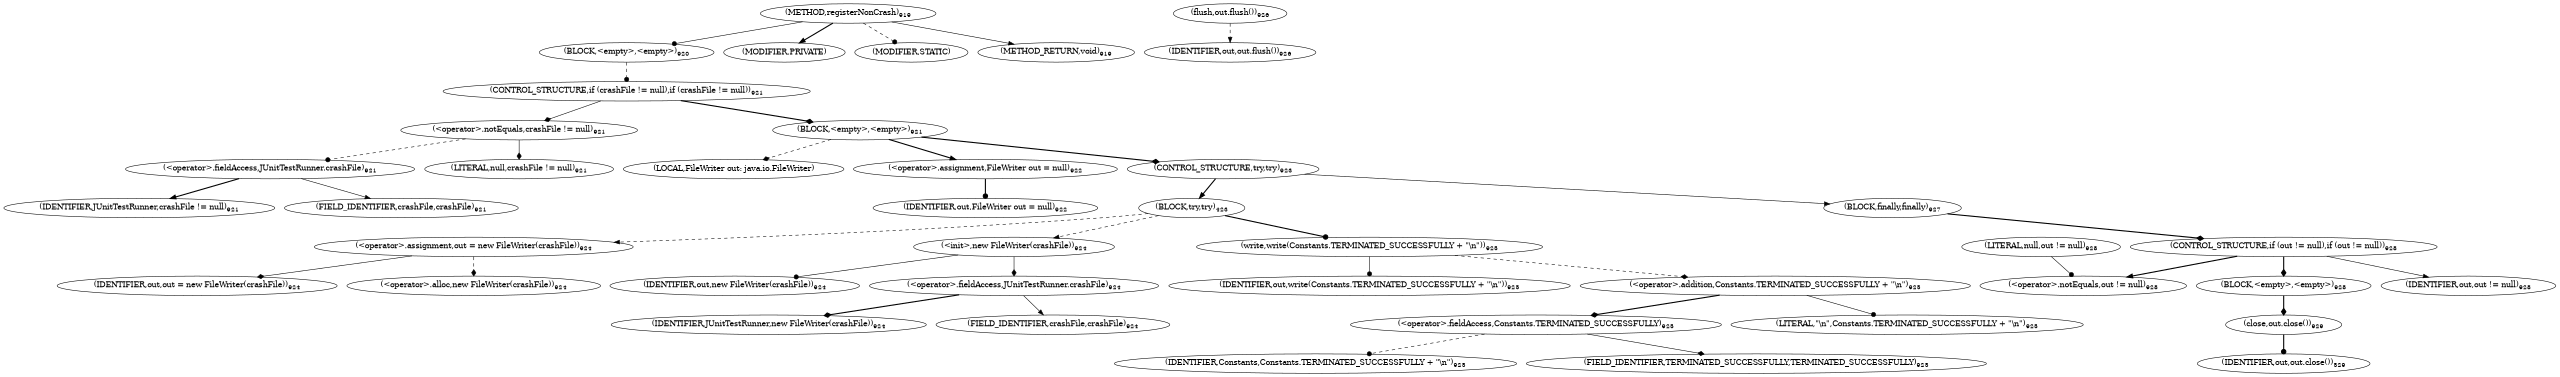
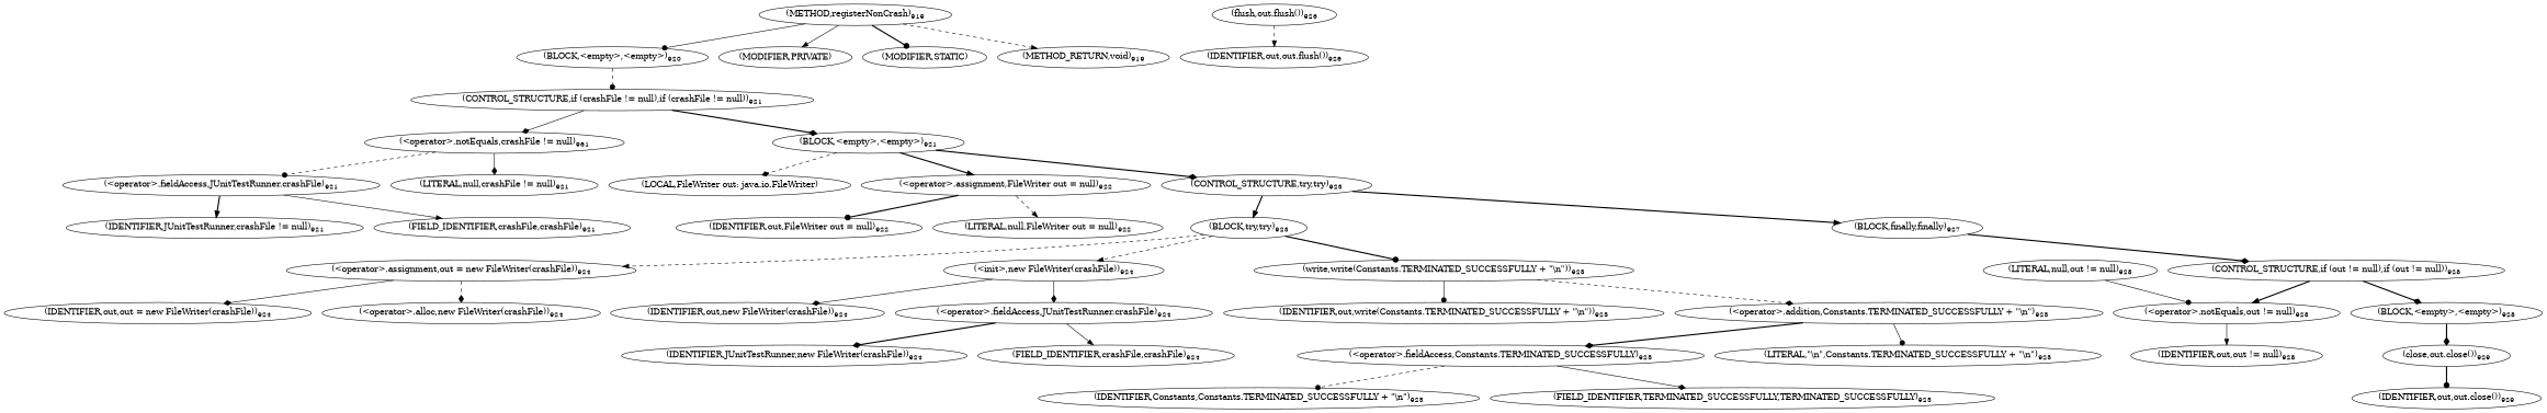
  digraph {
    edge [arrowhead=diamond style=bold]
    n1 [label=<(METHOD,registerNonCrash)<SUB>919</SUB>>]
    n2 [label=<(BLOCK,&lt;empty&gt;,&lt;empty&gt;)<SUB>920</SUB>>]
    n3 [label=<(MODIFIER,PRIVATE)>]
    n4 [label=<(MODIFIER,STATIC)>]
    n5 [label=<(METHOD_RETURN,void)<SUB>919</SUB>>]
    n6 [label=<(CONTROL_STRUCTURE,if (crashFile != null),if (crashFile != null))<SUB>921</SUB>>]
-   n7 [label=<(&lt;operator&gt;.notEquals,crashFile != null)<SUB>921</SUB>>]
+   n7 [label=<(&lt;operator&gt;.notEquals,crashFile != null)<SUB>961</SUB>>]
    n8 [label=<(BLOCK,&lt;empty&gt;,&lt;empty&gt;)<SUB>921</SUB>>]
    n9 [label=<(&lt;operator&gt;.fieldAccess,JUnitTestRunner.crashFile)<SUB>921</SUB>>]
    n10 [label=<(LITERAL,null,crashFile != null)<SUB>921</SUB>>]
    n11 [label=<(LOCAL,FileWriter out: java.io.FileWriter)>]
    n12 [label=<(&lt;operator&gt;.assignment,FileWriter out = null)<SUB>922</SUB>>]
    n13 [label=<(CONTROL_STRUCTURE,try,try)<SUB>923</SUB>>]
    n14 [label=<(IDENTIFIER,JUnitTestRunner,crashFile != null)<SUB>921</SUB>>]
    n15 [label=<(FIELD_IDENTIFIER,crashFile,crashFile)<SUB>921</SUB>>]
    n16 [label=<(IDENTIFIER,out,FileWriter out = null)<SUB>922</SUB>>]
-   n18 [label=<(BLOCK,try,try)<SUB>423</SUB>>]
+   n17 [label=<(LITERAL,null,FileWriter out = null)<SUB>922</SUB>>]
+   n18 [label=<(BLOCK,try,try)<SUB>923</SUB>>]
    n19 [label=<(BLOCK,finally,finally)<SUB>927</SUB>>]
    n20 [label=<(&lt;operator&gt;.assignment,out = new FileWriter(crashFile))<SUB>924</SUB>>]
    n21 [label=<(&lt;init&gt;,new FileWriter(crashFile))<SUB>924</SUB>>]
    n22 [label=<(write,write(Constants.TERMINATED_SUCCESSFULLY + &quot;\n&quot;))<SUB>925</SUB>>]
    n23 [label=<(CONTROL_STRUCTURE,if (out != null),if (out != null))<SUB>928</SUB>>]
    n24 [label=<(IDENTIFIER,out,out = new FileWriter(crashFile))<SUB>924</SUB>>]
    n25 [label=<(&lt;operator&gt;.alloc,new FileWriter(crashFile))<SUB>924</SUB>>]
    n26 [label=<(IDENTIFIER,out,new FileWriter(crashFile))<SUB>924</SUB>>]
    n27 [label=<(&lt;operator&gt;.fieldAccess,JUnitTestRunner.crashFile)<SUB>924</SUB>>]
    n28 [label=<(IDENTIFIER,out,write(Constants.TERMINATED_SUCCESSFULLY + &quot;\n&quot;))<SUB>925</SUB>>]
    n29 [label=<(&lt;operator&gt;.addition,Constants.TERMINATED_SUCCESSFULLY + &quot;\n&quot;)<SUB>925</SUB>>]
    n30 [label=<(flush,out.flush())<SUB>926</SUB>>]
    n31 [label=<(IDENTIFIER,out,out.flush())<SUB>926</SUB>>]
    n32 [label=<(IDENTIFIER,JUnitTestRunner,new FileWriter(crashFile))<SUB>924</SUB>>]
    n33 [label=<(FIELD_IDENTIFIER,crashFile,crashFile)<SUB>924</SUB>>]
    n34 [label=<(&lt;operator&gt;.fieldAccess,Constants.TERMINATED_SUCCESSFULLY)<SUB>925</SUB>>]
    n35 [label=<(LITERAL,&quot;\n&quot;,Constants.TERMINATED_SUCCESSFULLY + &quot;\n&quot;)<SUB>925</SUB>>]
    n36 [label=<(IDENTIFIER,Constants,Constants.TERMINATED_SUCCESSFULLY + &quot;\n&quot;)<SUB>925</SUB>>]
    n37 [label=<(FIELD_IDENTIFIER,TERMINATED_SUCCESSFULLY,TERMINATED_SUCCESSFULLY)<SUB>925</SUB>>]
    n38 [label=<(&lt;operator&gt;.notEquals,out != null)<SUB>928</SUB>>]
    n39 [label=<(BLOCK,&lt;empty&gt;,&lt;empty&gt;)<SUB>928</SUB>>]
    n40 [label=<(IDENTIFIER,out,out != null)<SUB>928</SUB>>]
    n41 [label=<(close,out.close())<SUB>929</SUB>>]
    n42 [label=<(LITERAL,null,out != null)<SUB>928</SUB>>]
-   n43 [label=<(IDENTIFIER,out,out.close())<SUB>529</SUB>>]
+   n43 [label=<(IDENTIFIER,out,out.close())<SUB>929</SUB>>]
    n1 -> n2 [arrowhead=dot style=solid]
-   n1 -> n3 [arrowhead=normal]
-   n1 -> n4 [arrowhead=dot style=dashed]
-   n1 -> n5 [arrowhead=normal style=solid]
+   n1 -> n3 [arrowhead=normal style=solid]
+   n1 -> n4 [arrowhead=dot]
+   n1 -> n5 [arrowhead=normal style=dashed]
    n2 -> n6 [arrowhead=dot style=dashed]
    n6 -> n7 [style=solid]
    n6 -> n8
    n7 -> n9 [arrowhead=dot style=dashed]
    n7 -> n10 [style=solid]
    n8 -> n11 [style=dashed]
    n8 -> n12 [arrowhead=normal]
    n8 -> n13
    n9 -> n14 [arrowhead=normal]
    n9 -> n15 [arrowhead=normal style=solid]
    n12 -> n16 [arrowhead=dot]
+   n12 -> n17 [arrowhead=normal style=dashed]
    n13 -> n18 [arrowhead=normal]
-   n13 -> n19 [arrowhead=normal style=solid]
+   n13 -> n19 [arrowhead=normal]
    n18 -> n20 [arrowhead=normal style=dashed]
    n18 -> n21 [arrowhead=normal style=dashed]
    n18 -> n22 [arrowhead=dot]
    n19 -> n23
    n20 -> n24 [style=solid]
    n20 -> n25 [style=dashed]
-   n21 -> n26 [arrowhead=dot style=solid]
+   n21 -> n26 [style=solid]
    n21 -> n27 [style=solid]
    n22 -> n28 [arrowhead=dot style=solid]
    n22 -> n29 [style=dashed]
    n23 -> n38 [arrowhead=normal]
    n23 -> n39
    n27 -> n32
    n27 -> n33 [arrowhead=normal style=solid]
    n29 -> n34
    n29 -> n35 [arrowhead=dot style=solid]
    n30 -> n31 [arrowhead=normal style=dashed]
    n34 -> n36 [arrowhead=dot style=dashed]
    n34 -> n37 [style=solid]
-   n23 -> n40 [arrowhead=normal style=solid]
+   n38 -> n40 [arrowhead=normal style=solid]
    n39 -> n41
    n41 -> n43 [arrowhead=dot]
    n42 -> n38 [arrowhead=dot style=solid]
  }
